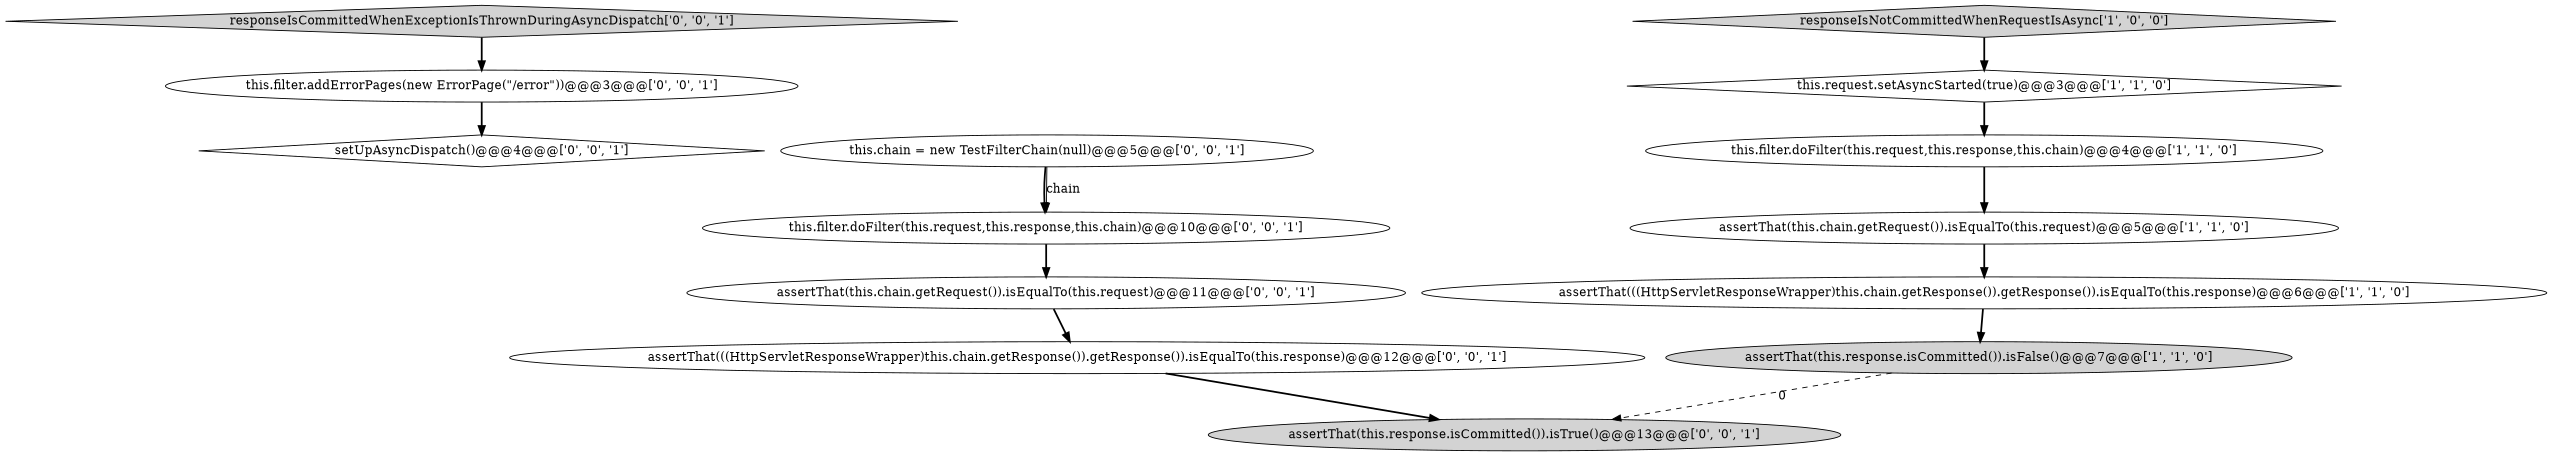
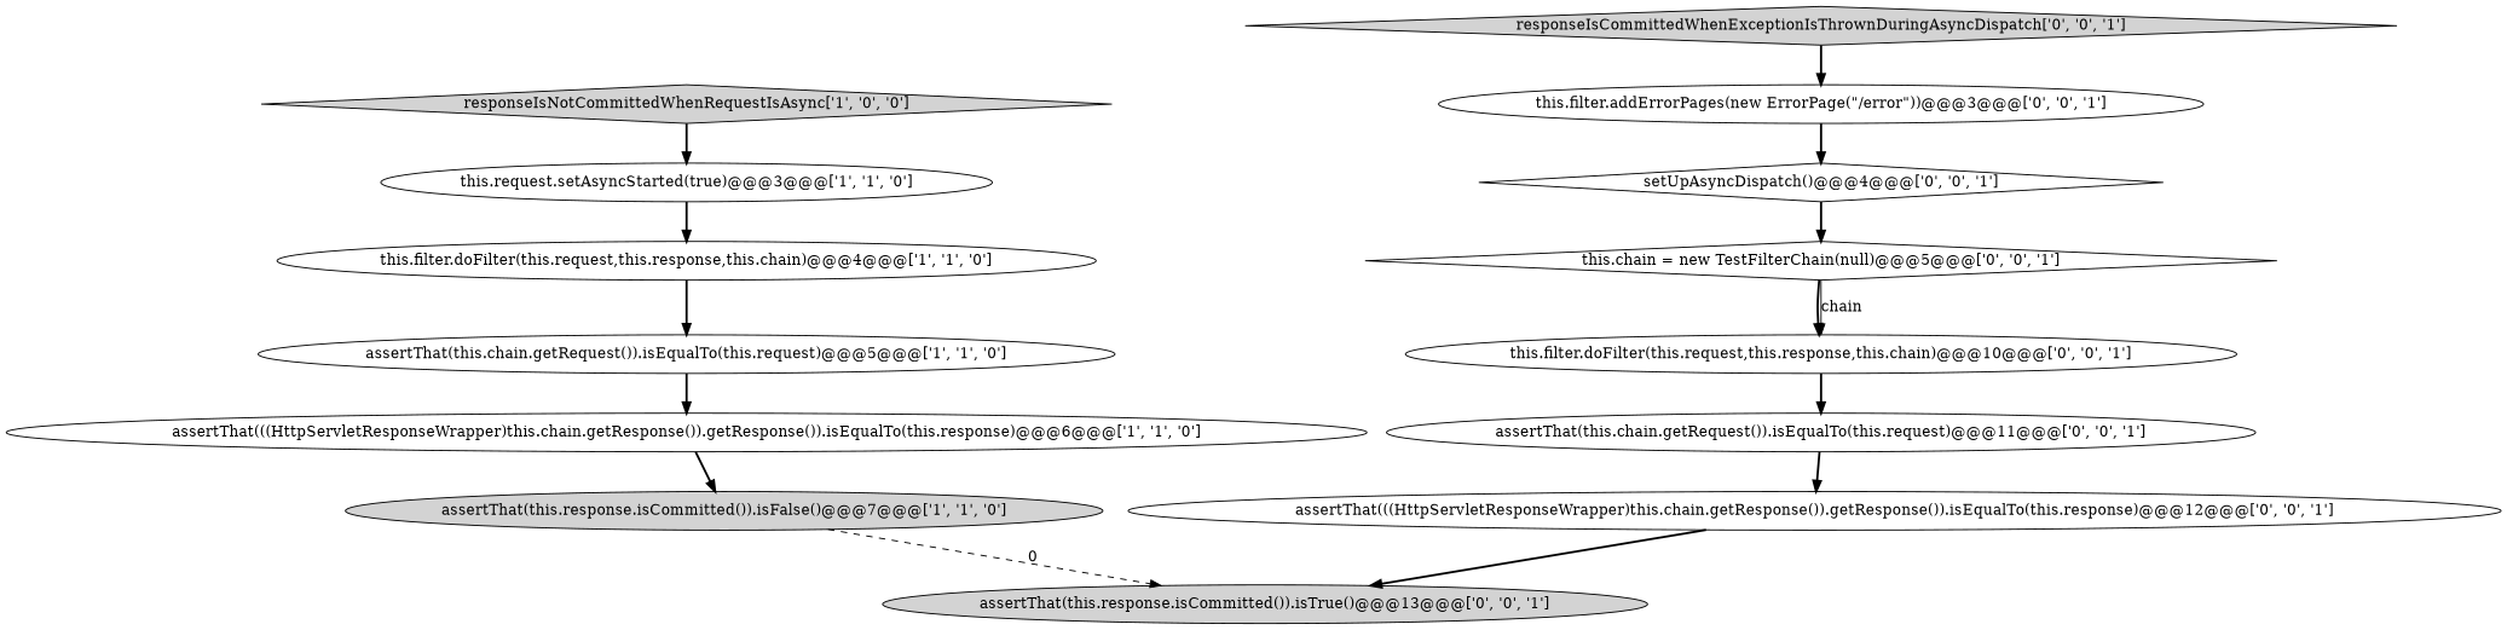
  digraph {
    node [fillcolor=white shape=ellipse style=filled]
    edge [style=bold]
    n1 [label="this.filter.addErrorPages(new ErrorPage(\"/error\"))@@@3@@@['0', '0', '1']"]
    n2 [label="setUpAsyncDispatch()@@@4@@@['0', '0', '1']" shape=diamond]
-   n3 [label="this.chain = new TestFilterChain(null)@@@5@@@['0', '0', '1']"]
+   n3 [label="this.chain = new TestFilterChain(null)@@@5@@@['0', '0', '1']" shape=diamond]
    n4 [fillcolor=lightgray label="assertThat(this.response.isCommitted()).isTrue()@@@13@@@['0', '0', '1']"]
    n5 [label="assertThat(this.chain.getRequest()).isEqualTo(this.request)@@@11@@@['0', '0', '1']"]
    n6 [label="assertThat(((HttpServletResponseWrapper)this.chain.getResponse()).getResponse()).isEqualTo(this.response)@@@12@@@['0', '0', '1']"]
    n7 [label="this.filter.doFilter(this.request,this.response,this.chain)@@@4@@@['1', '1', '0']"]
    n8 [label="assertThat(this.chain.getRequest()).isEqualTo(this.request)@@@5@@@['1', '1', '0']"]
    n9 [label="assertThat(((HttpServletResponseWrapper)this.chain.getResponse()).getResponse()).isEqualTo(this.response)@@@6@@@['1', '1', '0']"]
-   n10 [label="this.request.setAsyncStarted(true)@@@3@@@['1', '1', '0']" shape=diamond]
+   n10 [label="this.request.setAsyncStarted(true)@@@3@@@['1', '1', '0']"]
    n11 [label="this.filter.doFilter(this.request,this.response,this.chain)@@@10@@@['0', '0', '1']"]
    n12 [fillcolor=lightgray label="assertThat(this.response.isCommitted()).isFalse()@@@7@@@['1', '1', '0']"]
    n13 [fillcolor=lightgray label="responseIsCommittedWhenExceptionIsThrownDuringAsyncDispatch['0', '0', '1']" shape=diamond]
    n14 [fillcolor=lightgray label="responseIsNotCommittedWhenRequestIsAsync['1', '0', '0']" shape=diamond]
    n1 -> n2
+   n2 -> n3
    n3 -> n11
    n3 -> n11 [label=chain style=solid]
    n5 -> n6
    n6 -> n4
    n7 -> n8
    n8 -> n9
    n9 -> n12
    n10 -> n7
    n11 -> n5
    n12 -> n4 [label=0 style=dashed]
    n13 -> n1
    n14 -> n10
  }
